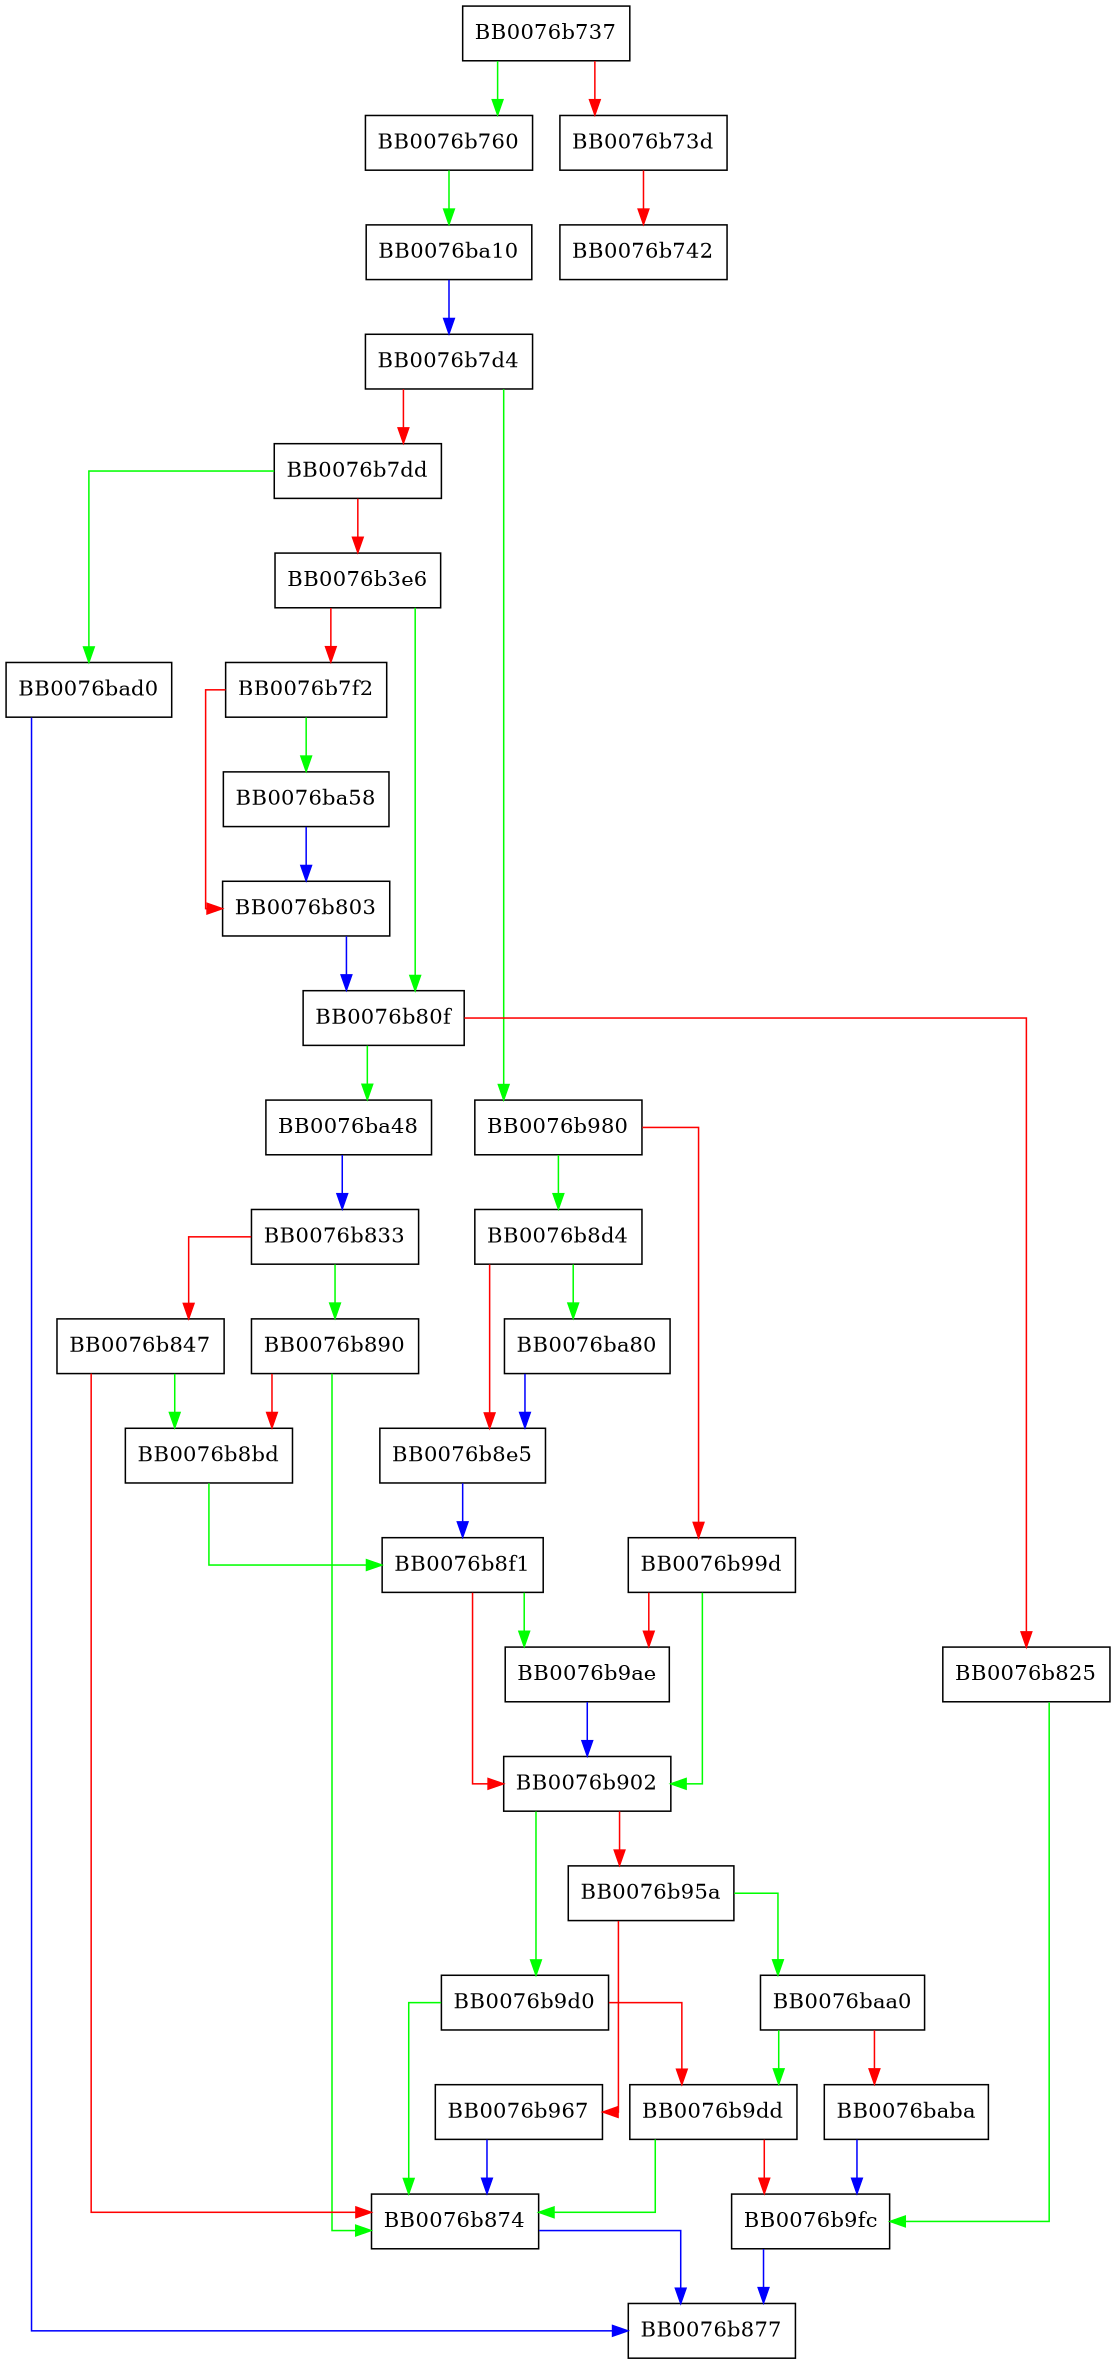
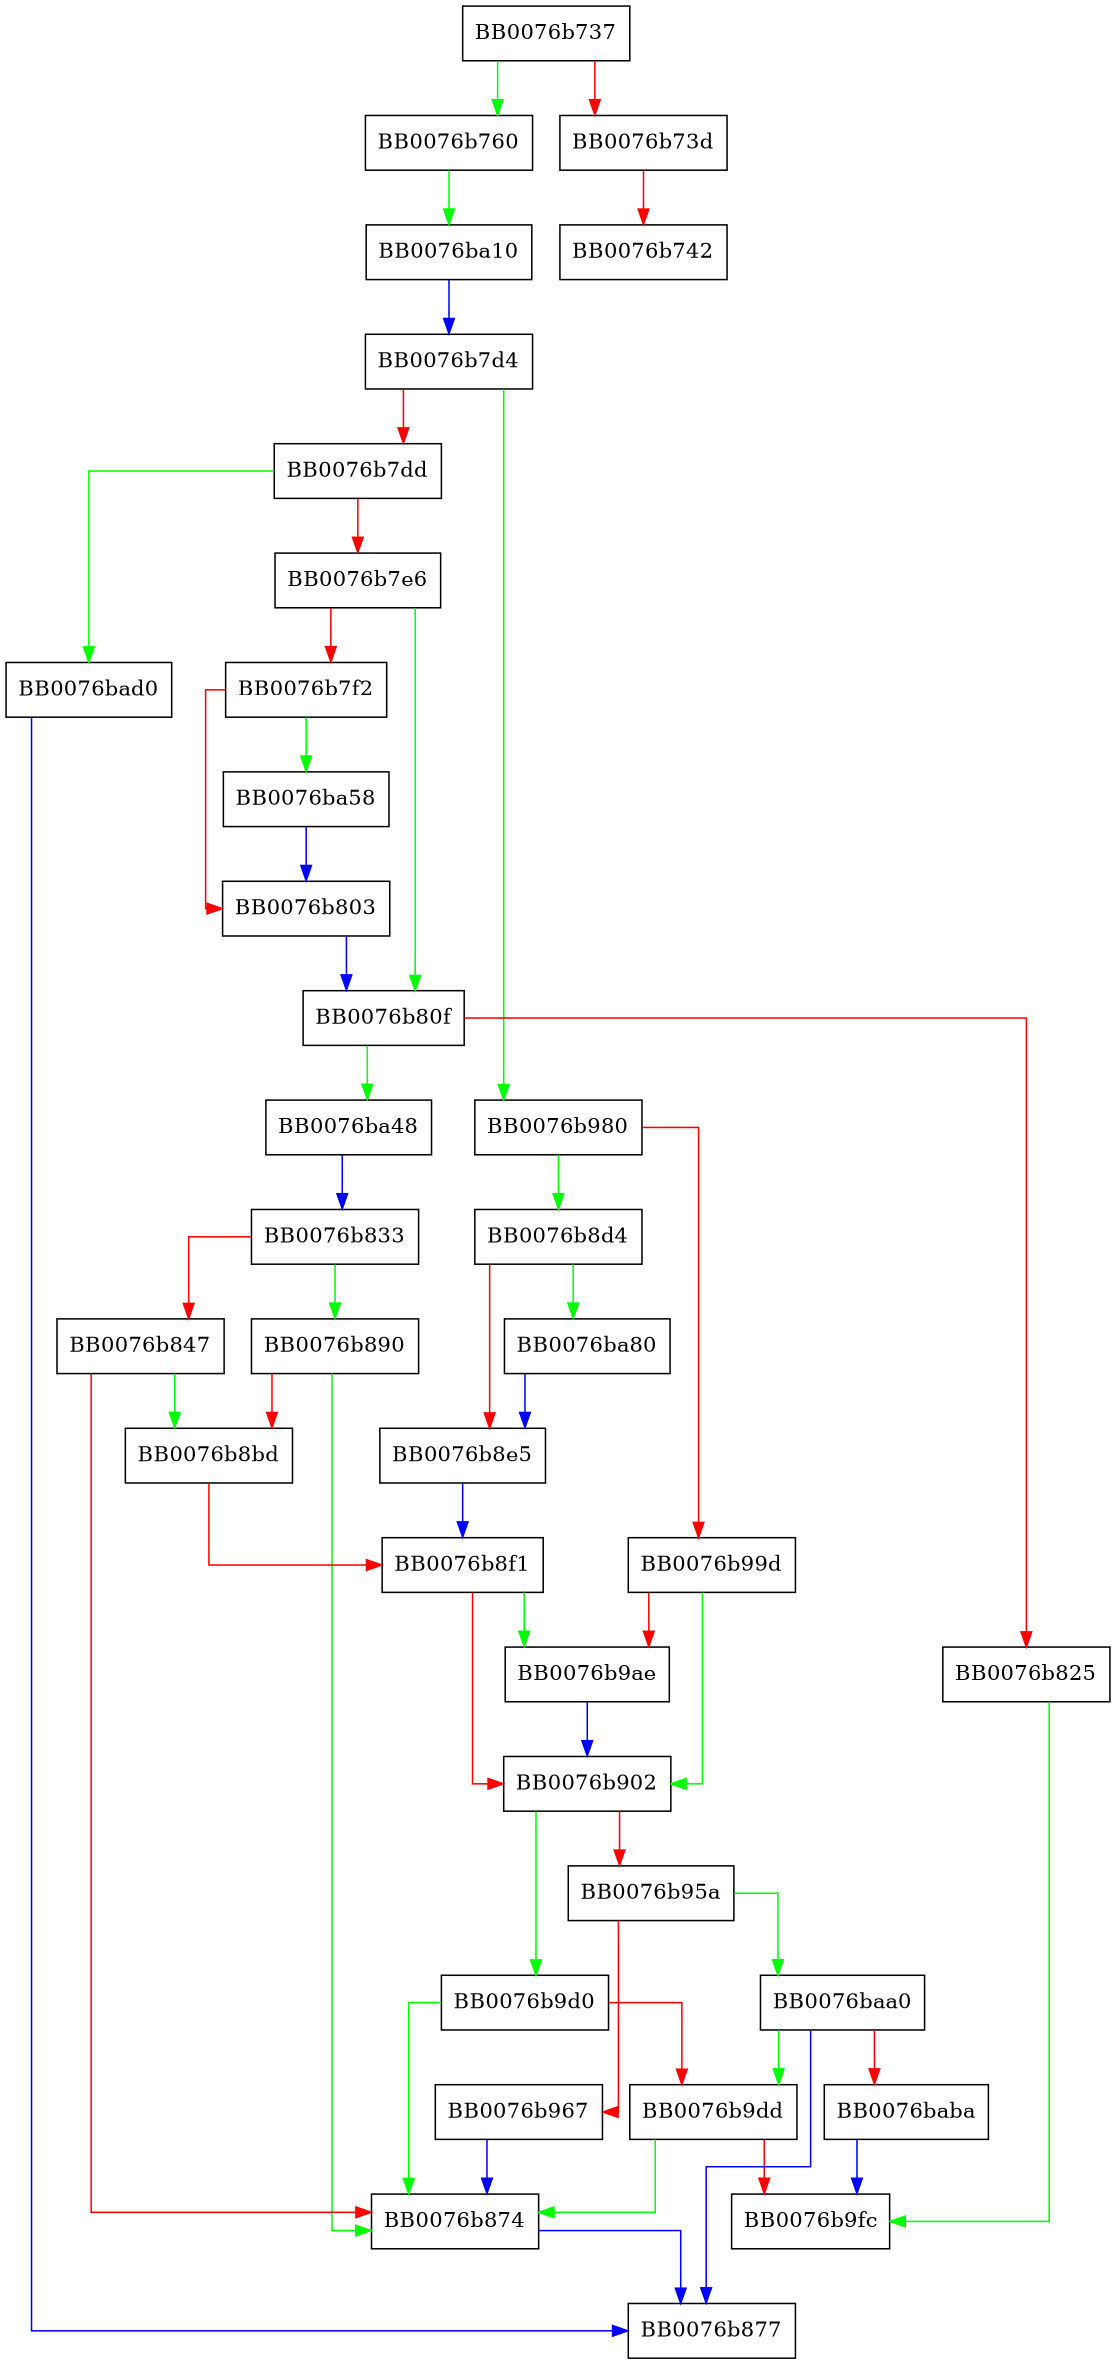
  digraph {
    splines=ortho
    node [shape=box]
    edge [color=green]
    BB0076b7d4
    BB0076b980
    BB0076b7dd
    BB0076b737
    BB0076b760
    BB0076b73d
    BB0076b8d4
    BB0076b99d
    BB0076bad0
-   BB0076b7e6 [label=BB0076b3e6]
+   BB0076b7e6
    BB0076ba10
    BB0076b742
    BB0076ba80
    BB0076b8e5
    BB0076b9ae
    BB0076b902
    BB0076b877
    BB0076b80f
    BB0076b7f2
    BB0076ba48
    BB0076b825
    BB0076ba58
    BB0076b803
    BB0076b833
    BB0076b9fc
    BB0076b890
    BB0076b847
    BB0076b8bd
    BB0076b874
    BB0076b8f1
    BB0076b9d0
    BB0076b95a
    BB0076b9dd
    BB0076baa0
    BB0076b967
    BB0076baba
    BB0076b7d4 -> BB0076b980
    BB0076b7d4 -> BB0076b7dd [color=red]
    BB0076b980 -> BB0076b8d4
    BB0076b980 -> BB0076b99d [color=red]
    BB0076b7dd -> BB0076bad0
    BB0076b7dd -> BB0076b7e6 [color=red]
    BB0076b737 -> BB0076b760
    BB0076b737 -> BB0076b73d [color=red]
    BB0076b760 -> BB0076ba10
    BB0076b73d -> BB0076b742 [color=red]
    BB0076b8d4 -> BB0076ba80
    BB0076b8d4 -> BB0076b8e5 [color=red]
    BB0076b99d -> BB0076b9ae [color=red]
    BB0076b99d -> BB0076b902
    BB0076bad0 -> BB0076b877 [color=blue]
    BB0076b7e6 -> BB0076b80f
    BB0076b7e6 -> BB0076b7f2 [color=red]
    BB0076ba10 -> BB0076b7d4 [color=blue]
    BB0076ba80 -> BB0076b8e5 [color=blue]
    BB0076b8e5 -> BB0076b8f1 [color=blue]
    BB0076b9ae -> BB0076b902 [color=blue]
    BB0076b902 -> BB0076b9d0
    BB0076b902 -> BB0076b95a [color=red]
    BB0076b80f -> BB0076ba48
    BB0076b80f -> BB0076b825 [color=red]
    BB0076b7f2 -> BB0076ba58
    BB0076b7f2 -> BB0076b803 [color=red]
    BB0076ba48 -> BB0076b833 [color=blue]
    BB0076b825 -> BB0076b9fc
    BB0076ba58 -> BB0076b803 [color=blue]
    BB0076b803 -> BB0076b80f [color=blue]
    BB0076b833 -> BB0076b890
    BB0076b833 -> BB0076b847 [color=red]
-   BB0076b9fc -> BB0076b877 [color=blue]
+   BB0076baa0 -> BB0076b877 [color=blue]
    BB0076b890 -> BB0076b8bd [color=red]
    BB0076b890 -> BB0076b874
    BB0076b847 -> BB0076b8bd
    BB0076b847 -> BB0076b874 [color=red]
-   BB0076b8bd -> BB0076b8f1
+   BB0076b8bd -> BB0076b8f1 [color=red]
    BB0076b874 -> BB0076b877 [color=blue]
    BB0076b8f1 -> BB0076b9ae
    BB0076b8f1 -> BB0076b902 [color=red]
    BB0076b9d0 -> BB0076b874
    BB0076b9d0 -> BB0076b9dd [color=red]
    BB0076b95a -> BB0076baa0
    BB0076b95a -> BB0076b967 [color=red]
    BB0076b9dd -> BB0076b9fc [color=red]
    BB0076b9dd -> BB0076b874
    BB0076baa0 -> BB0076b9dd
    BB0076baa0 -> BB0076baba [color=red]
    BB0076b967 -> BB0076b874 [color=blue]
    BB0076baba -> BB0076b9fc [color=blue]
  }
